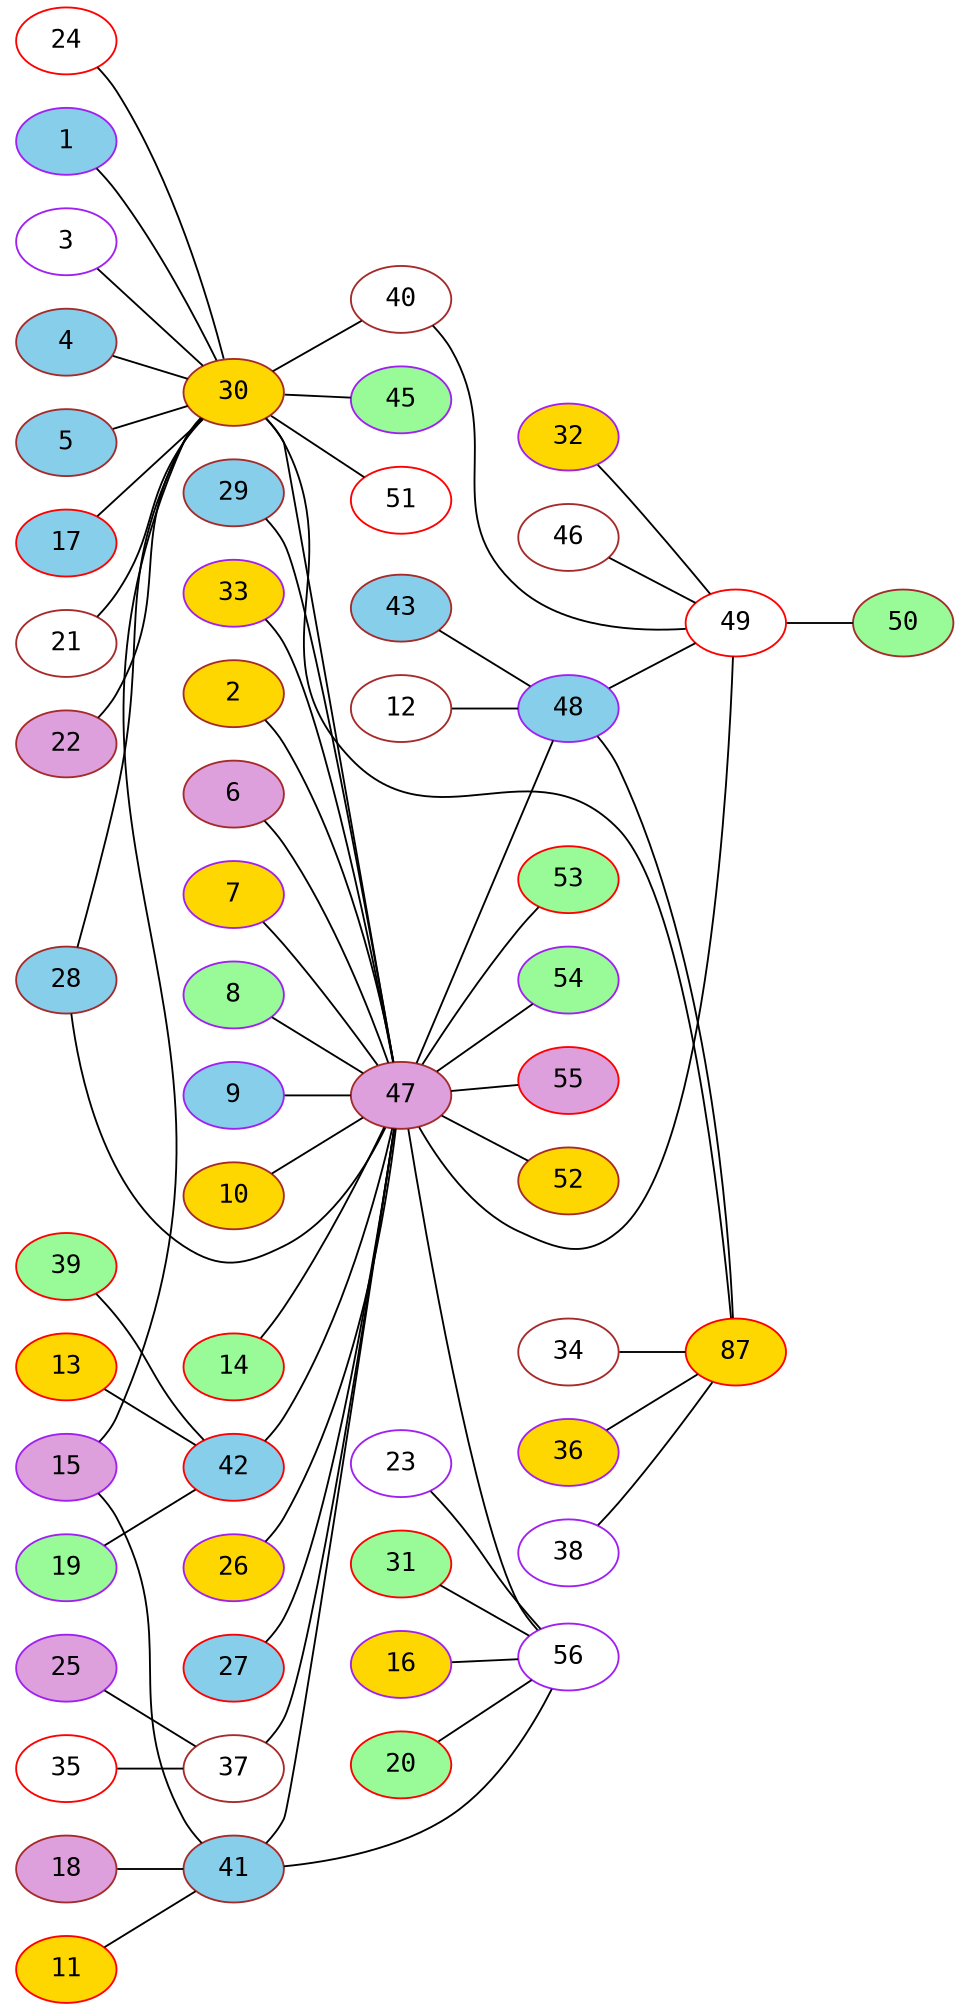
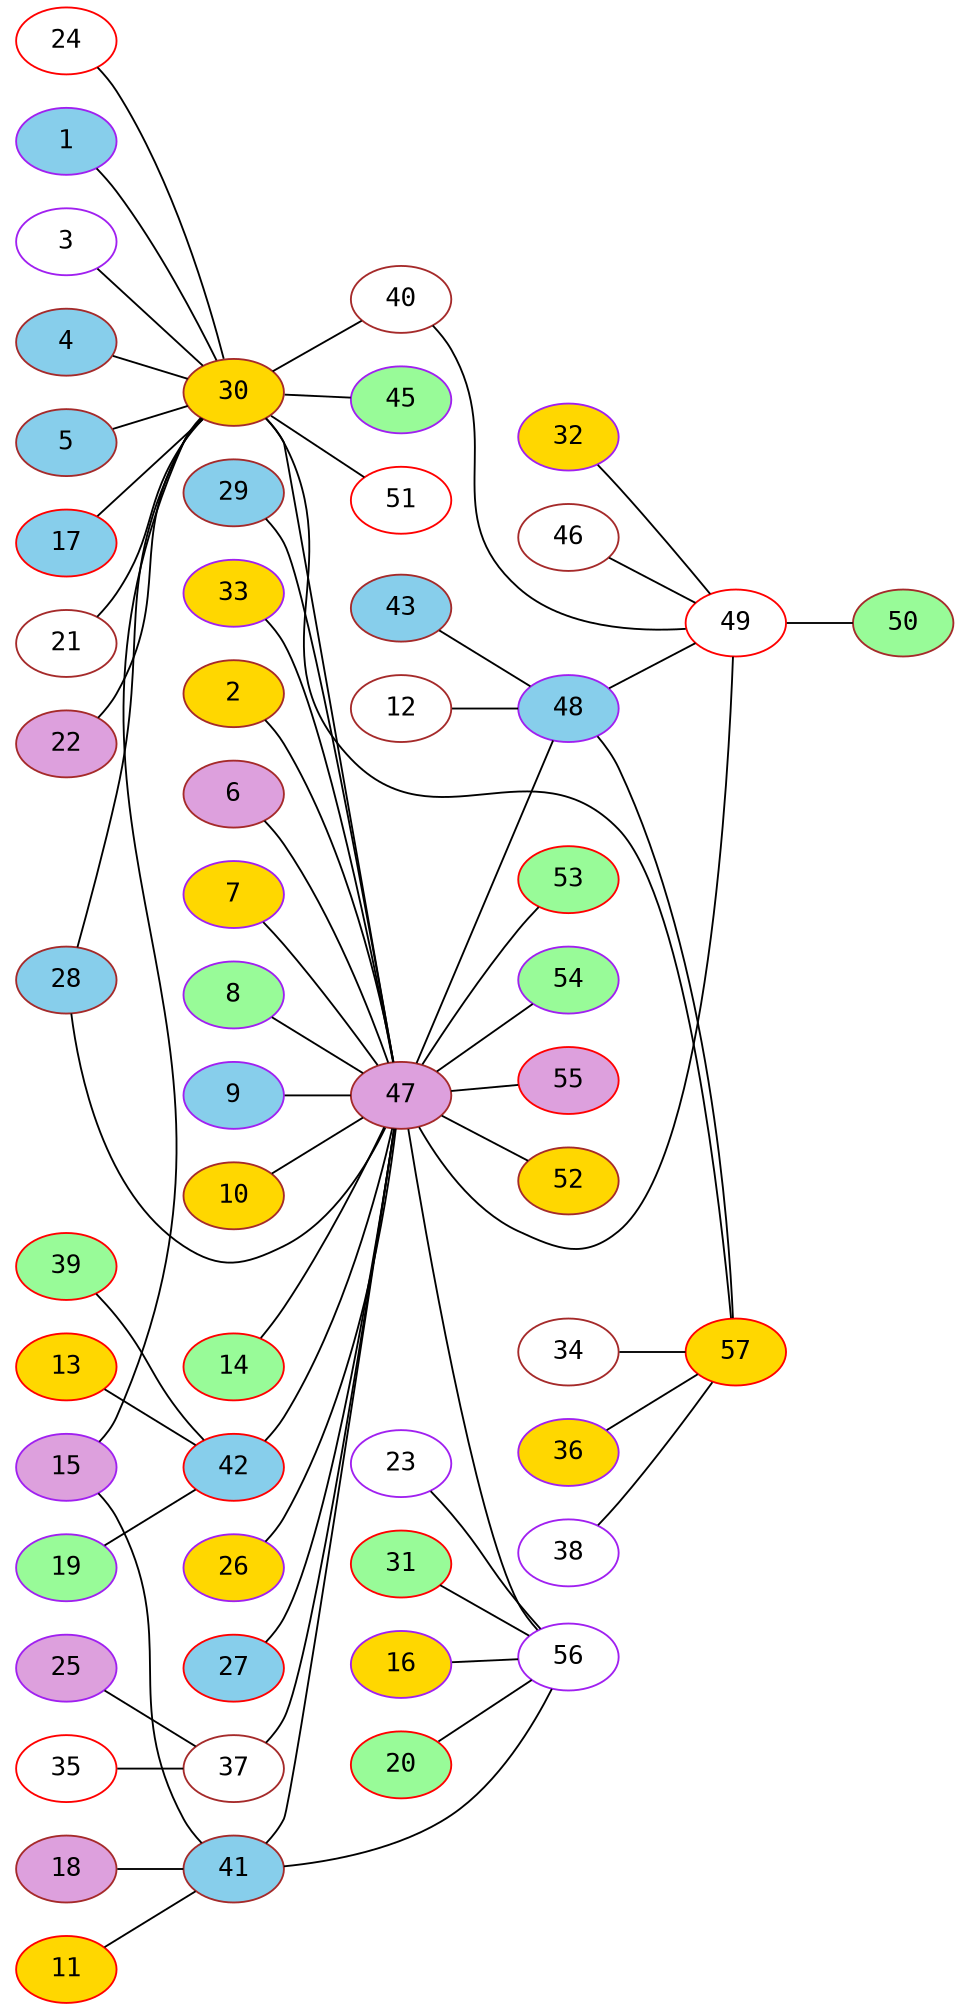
  graph {
    fontname="DejaVu Sans Mono"
    rankdir=LR
    node [color=brown fillcolor=white fontname="DejaVu Sans Mono" style=filled]
    edge [fontname="DejaVu Sans Mono" weight=1.0]
    1 [color=purple fillcolor=skyblue]
    30 [fillcolor=gold]
    47 [fillcolor=plum]
    40
    45 [color=purple fillcolor=palegreen]
    51 [color=red]
-   57 [color=red fillcolor=gold label=87]
+   57 [color=red fillcolor=gold]
    2 [fillcolor=gold]
    48 [color=purple fillcolor=skyblue]
    56 [color=purple]
    49 [color=red]
    52 [fillcolor=gold]
    53 [color=red fillcolor=palegreen]
    54 [color=purple fillcolor=palegreen]
    55 [color=red fillcolor=plum]
    3 [color=purple]
    4 [fillcolor=skyblue]
    5 [fillcolor=skyblue]
    6 [fillcolor=plum]
    7 [color=purple fillcolor=gold]
    8 [color=purple fillcolor=palegreen]
    9 [color=purple fillcolor=skyblue]
    10 [fillcolor=gold]
    11 [color=red fillcolor=gold]
    41 [fillcolor=skyblue]
    12
    13 [color=red fillcolor=gold]
    42 [color=red fillcolor=skyblue]
    14 [color=red fillcolor=palegreen]
    15 [color=purple fillcolor=plum]
    16 [color=purple fillcolor=gold]
    17 [color=red fillcolor=skyblue]
    18 [fillcolor=plum]
    19 [color=purple fillcolor=palegreen]
    20 [color=red fillcolor=palegreen]
    21
    22 [fillcolor=plum]
    23 [color=purple]
    24 [color=red]
    25 [color=purple fillcolor=plum]
    37
    26 [color=purple fillcolor=gold]
    27 [color=red fillcolor=skyblue]
    28 [fillcolor=skyblue]
    29 [fillcolor=skyblue]
    31 [color=red fillcolor=palegreen]
    32 [color=purple fillcolor=gold]
    50 [fillcolor=palegreen]
    33 [color=purple fillcolor=gold]
    34
    35 [color=red]
    36 [color=purple fillcolor=gold]
    38 [color=purple]
    39 [color=red fillcolor=palegreen]
    43 [fillcolor=skyblue]
    46
    1 -- 30
    30 -- 47
    30 -- 40
    30 -- 45
    30 -- 51
    30 -- 57
    47 -- 48
    47 -- 56
    47 -- 49
    47 -- 52
    47 -- 53
    47 -- 54
    47 -- 55
    40 -- 49
    2 -- 47
    48 -- 57
    48 -- 49
    49 -- 50
    3 -- 30
    4 -- 30
    5 -- 30
    6 -- 47
    7 -- 47
    8 -- 47
    9 -- 47
    10 -- 47
    11 -- 41
    41 -- 47
    41 -- 56
    12 -- 48
    13 -- 42
    42 -- 47
    14 -- 47
    15 -- 30
    15 -- 41
    16 -- 56
    17 -- 30
    18 -- 41
    19 -- 42
    20 -- 56
    21 -- 30
    22 -- 30
    23 -- 56
    24 -- 30
    25 -- 37
    37 -- 47
    26 -- 47
    27 -- 47
    28 -- 30
    28 -- 47
    29 -- 47
    31 -- 56
    32 -- 49
    33 -- 47
    34 -- 57
    35 -- 37
    36 -- 57
    38 -- 57
    39 -- 42
    43 -- 48
    46 -- 49
  }
